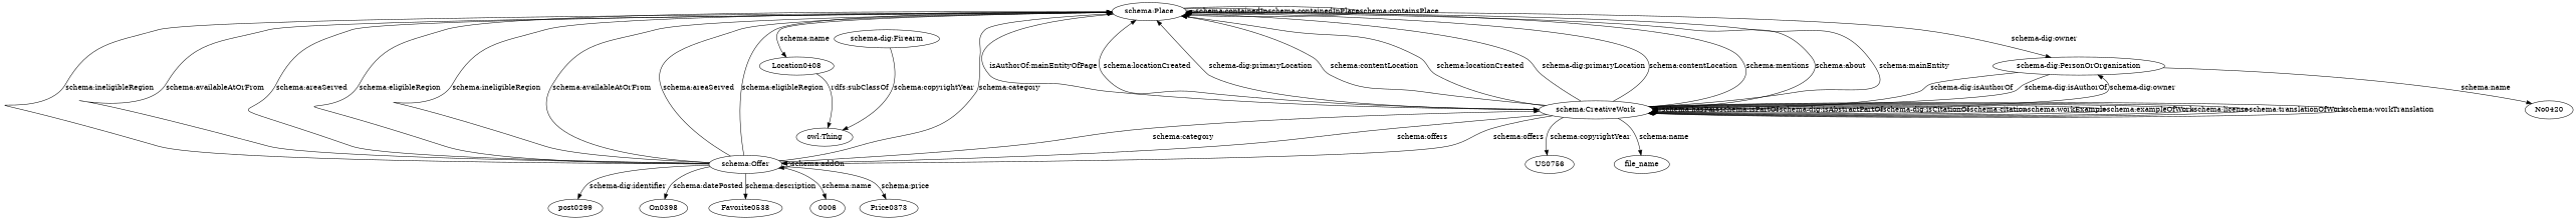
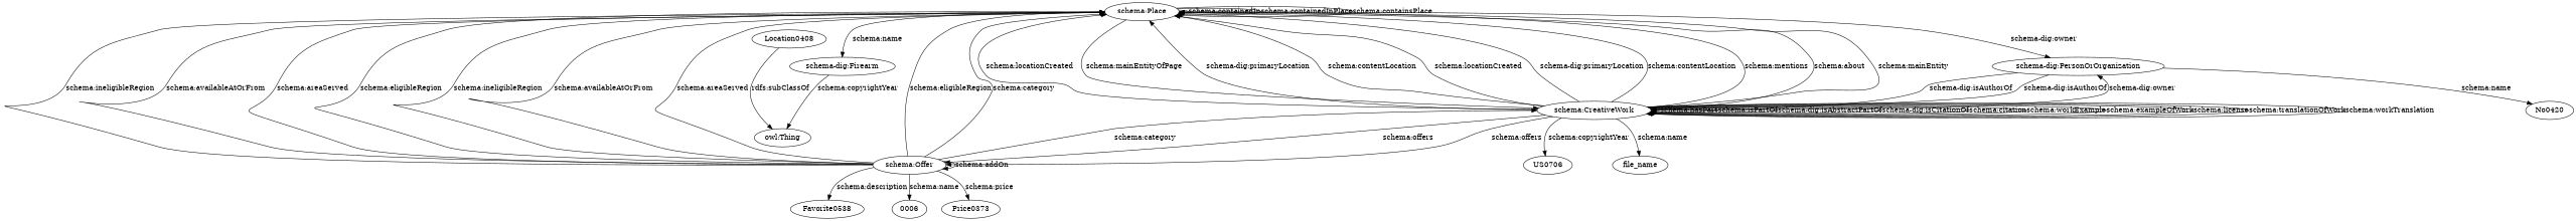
  digraph {
    node [type=attribute_name]
    edge [type=direct_property_uri weight=1]
    n1 [label="schema-dig:Firearm" type=class_uri]
    n2 [label="owl:Thing" type=special]
    n3 [label=No0420]
    n4 [label="schema-dig:PersonOrOrganization" type=class_uri]
    n5 [label="schema:CreativeWork" type=class_uri]
-   n6 [label=US0756]
+   n6 [label=US0706]
    n7 [label=file_name]
    n8 [label="schema:Offer" type=class_uri]
    n9 [label="schema:Place" type=class_uri]
-   n10 [label=post0299]
-   n11 [label=On0398]
    n12 [label=Favorite0538]
    n13 [label=0006]
    n14 [label=Price0373]
    n15 [label=Location0408]
    n1 -> n2 [label="schema:copyrightYear" type=inherited weight=0.3333333333333333]
    n4 -> n3 [label="schema:name" type=st_property_uri weight=""]
    n4 -> n5 [label="schema-dig:isAuthorOf"]
    n4 -> n5 [label="schema-dig:isAuthorOf" type=inherited weight=4]
    n5 -> n4 [label="schema-dig:owner" type=inherited weight=4]
    n5 -> n5 [label="schema:hasPart"]
    n5 -> n5 [label="schema:isPartOf"]
    n5 -> n5 [label="schema-dig:isAbstractPartOf"]
    n5 -> n5 [label="schema-dig:isCitationOf"]
    n5 -> n5 [label="schema:citation"]
    n5 -> n5 [label="schema:workExample"]
    n5 -> n5 [label="schema:exampleOfWork"]
    n5 -> n5 [label="schema:license"]
    n5 -> n5 [label="schema:translationOfWork"]
    n5 -> n5 [label="schema:workTranslation"]
    n5 -> n6 [label="schema:copyrightYear" type=st_property_uri weight=""]
    n5 -> n7 [label="schema:name" type=st_property_uri weight=""]
    n5 -> n8 [label="schema:offers"]
    n5 -> n8 [label="schema:offers" type=inherited weight=4]
    n5 -> n9 [label="schema:locationCreated"]
    n5 -> n9 [label="schema-dig:primaryLocation"]
    n5 -> n9 [label="schema:contentLocation"]
    n5 -> n9 [label="schema:locationCreated" type=inherited weight=4]
    n5 -> n9 [label="schema-dig:primaryLocation" type=inherited weight=4]
    n5 -> n9 [label="schema:contentLocation" type=inherited weight=4]
    n5 -> n9 [label="schema:mentions" type=inherited weight=4]
    n5 -> n9 [label="schema:about" type=inherited weight=4]
    n5 -> n9 [label="schema:mainEntity" type=inherited weight=4]
    n8 -> n5 [label="schema:category" type=inherited weight=4]
    n8 -> n8 [label="schema:addOn"]
    n8 -> n9 [label="schema:ineligibleRegion"]
    n8 -> n9 [label="schema:availableAtOrFrom"]
    n8 -> n9 [label="schema:areaServed"]
    n8 -> n9 [label="schema:eligibleRegion"]
    n8 -> n9 [label="schema:ineligibleRegion" type=inherited weight=4]
    n8 -> n9 [label="schema:availableAtOrFrom" type=inherited weight=4]
    n8 -> n9 [label="schema:areaServed" type=inherited weight=4]
    n8 -> n9 [label="schema:eligibleRegion" type=inherited weight=4]
    n8 -> n9 [label="schema:category" type=inherited weight=4]
-   n8 -> n10 [label="schema-dig:identifier" type=st_property_uri weight=""]
-   n8 -> n11 [label="schema:datePosted" type=st_property_uri weight=""]
    n8 -> n12 [label="schema:description" type=st_property_uri weight=""]
    n8 -> n13 [label="schema:name" type=st_property_uri weight=""]
    n8 -> n14 [label="schema:price" type=st_property_uri weight=""]
    n9 -> n4 [label="schema-dig:owner" type=inherited weight=4]
-   n9 -> n5 [label="isAuthorOf:mainEntityOfPage" type=inherited weight=4]
+   n9 -> n5 [label="schema:mainEntityOfPage" type=inherited weight=4]
    n9 -> n9 [label="schema:containedIn"]
    n9 -> n9 [label="schema:containedInPlace"]
    n9 -> n9 [label="schema:containsPlace"]
-   n9 -> n15 [label="schema:name" type=st_property_uri weight=""]
+   n9 -> n1 [label="schema:name" type=st_property_uri weight=""]
    n15 -> n2 [label="rdfs:subClassOf" type=inherited weight=0.3333333333333333]
  }
